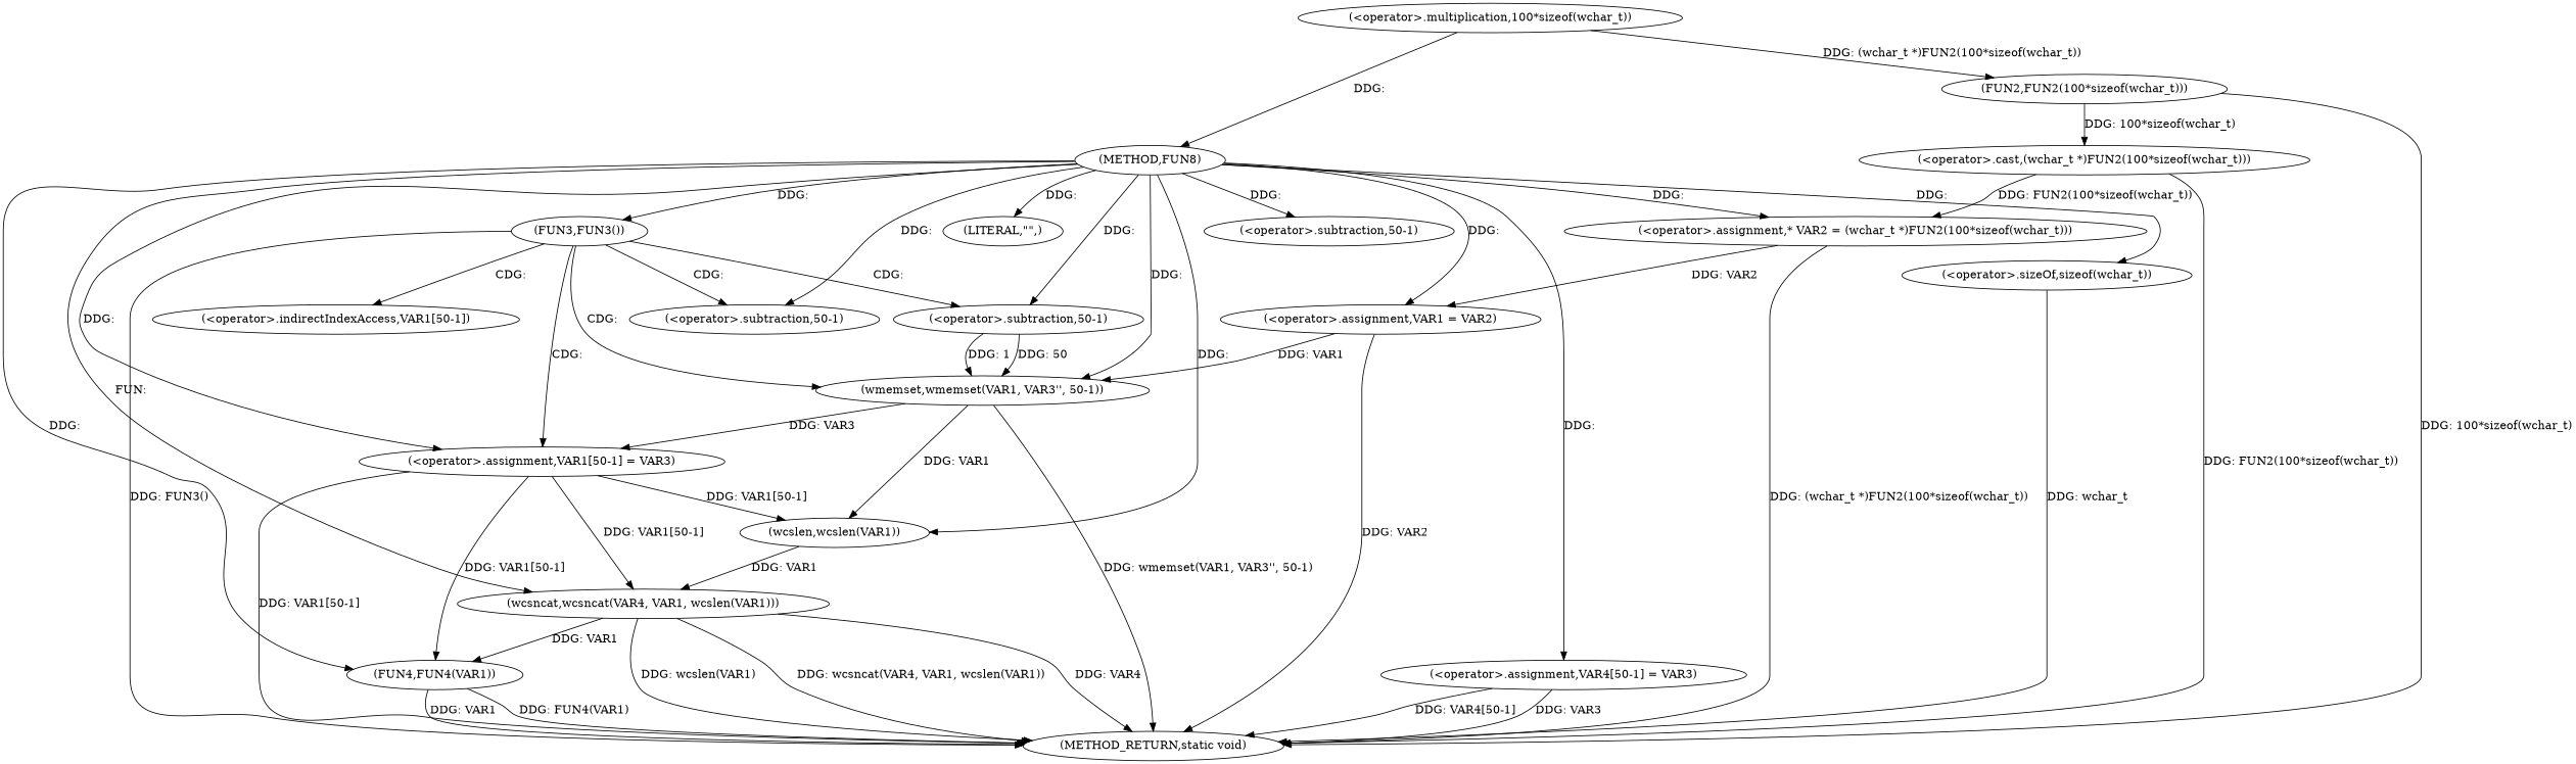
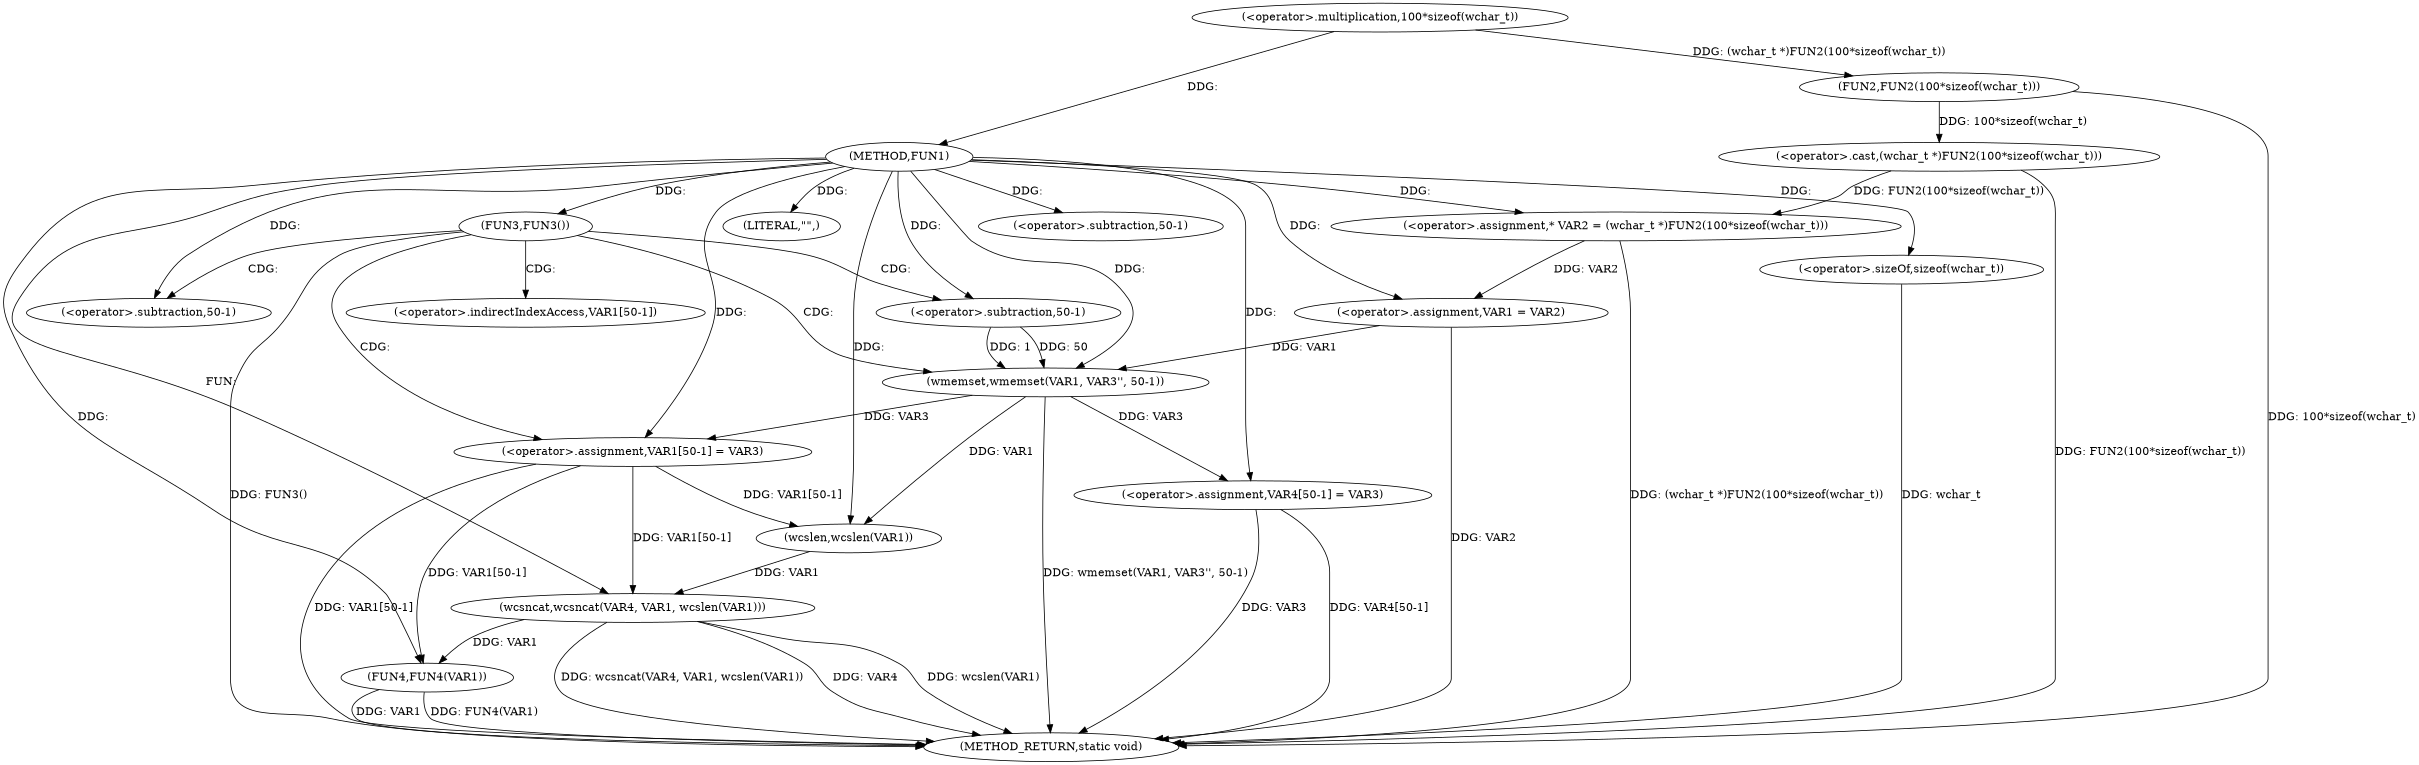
  digraph {
-   n1 [label="(METHOD,FUN8)"]
+   n1 [label="(METHOD,FUN1)"]
    n2 [label="(<operator>.assignment,* VAR2 = (wchar_t *)FUN2(100*sizeof(wchar_t)))"]
    n3 [label="(<operator>.sizeOf,sizeof(wchar_t))"]
    n4 [label="(<operator>.assignment,VAR1 = VAR2)"]
    n5 [label="(FUN3,FUN3())"]
    n6 [label="(wmemset,wmemset(VAR1, VAR3'', 50-1))"]
    n7 [label="(<operator>.subtraction,50-1)"]
    n8 [label="(<operator>.assignment,VAR1[50-1] = VAR3)"]
    n9 [label="(<operator>.subtraction,50-1)"]
    n10 [label="(LITERAL,\"\",)"]
    n11 [label="(wcsncat,wcsncat(VAR4, VAR1, wcslen(VAR1)))"]
    n12 [label="(wcslen,wcslen(VAR1))"]
    n13 [label="(<operator>.assignment,VAR4[50-1] = VAR3)"]
    n14 [label="(<operator>.subtraction,50-1)"]
    n15 [label="(FUN4,FUN4(VAR1))"]
    n16 [label="(METHOD_RETURN,static void)"]
    n17 [label="(<operator>.multiplication,100*sizeof(wchar_t))"]
    n18 [label="(FUN2,FUN2(100*sizeof(wchar_t)))"]
    n19 [label="(<operator>.indirectIndexAccess,VAR1[50-1])"]
    n20 [label="(<operator>.cast,(wchar_t *)FUN2(100*sizeof(wchar_t)))"]
    n1 -> n2 [label="DDG: "]
    n1 -> n3 [label="DDG: "]
    n1 -> n4 [label="DDG: "]
    n1 -> n5 [label="DDG: "]
    n1 -> n6 [label="DDG: "]
    n1 -> n7 [label="DDG: "]
    n1 -> n8 [label="DDG: "]
    n1 -> n9 [label="DDG: "]
    n1 -> n10 [label="DDG: "]
    n1 -> n11 [label="FUN: "]
    n1 -> n12 [label="DDG: "]
    n1 -> n13 [label="DDG: "]
    n1 -> n14 [label="DDG: "]
    n1 -> n15 [label="DDG: "]
    n2 -> n4 [label="DDG: VAR2"]
    n2 -> n16 [label="DDG: (wchar_t *)FUN2(100*sizeof(wchar_t))"]
    n3 -> n16 [label="DDG: wchar_t"]
    n4 -> n6 [label="DDG: VAR1"]
    n4 -> n16 [label="DDG: VAR2"]
    n5 -> n6 [label="CDG: "]
    n5 -> n7 [label="CDG: "]
    n5 -> n8 [label="CDG: "]
    n5 -> n9 [label="CDG: "]
    n5 -> n16 [label="DDG: FUN3()"]
    n5 -> n19 [label="CDG: "]
    n6 -> n8 [label="DDG: VAR3"]
    n6 -> n12 [label="DDG: VAR1"]
+   n6 -> n13 [label="DDG: VAR3"]
    n6 -> n16 [label="DDG: wmemset(VAR1, VAR3'', 50-1)"]
    n7 -> n6 [label="DDG: 50"]
    n7 -> n6 [label="DDG: 1"]
    n8 -> n11 [label="DDG: VAR1[50-1]"]
    n8 -> n12 [label="DDG: VAR1[50-1]"]
    n8 -> n15 [label="DDG: VAR1[50-1]"]
    n8 -> n16 [label="DDG: VAR1[50-1]"]
    n11 -> n15 [label="DDG: VAR1"]
    n11 -> n16 [label="DDG: wcsncat(VAR4, VAR1, wcslen(VAR1))"]
    n11 -> n16 [label="DDG: VAR4"]
    n11 -> n16 [label="DDG: wcslen(VAR1)"]
    n12 -> n11 [label="DDG: VAR1"]
    n13 -> n16 [label="DDG: VAR4[50-1]"]
    n13 -> n16 [label="DDG: VAR3"]
    n15 -> n16 [label="DDG: FUN4(VAR1)"]
    n15 -> n16 [label="DDG: VAR1"]
    n17 -> n1 [label="DDG: "]
    n17 -> n18 [label="DDG: (wchar_t *)FUN2(100*sizeof(wchar_t))"]
    n18 -> n16 [label="DDG: 100*sizeof(wchar_t)"]
    n18 -> n20 [label="DDG: 100*sizeof(wchar_t)"]
    n20 -> n2 [label="DDG: FUN2(100*sizeof(wchar_t))"]
    n20 -> n16 [label="DDG: FUN2(100*sizeof(wchar_t))"]
  }
